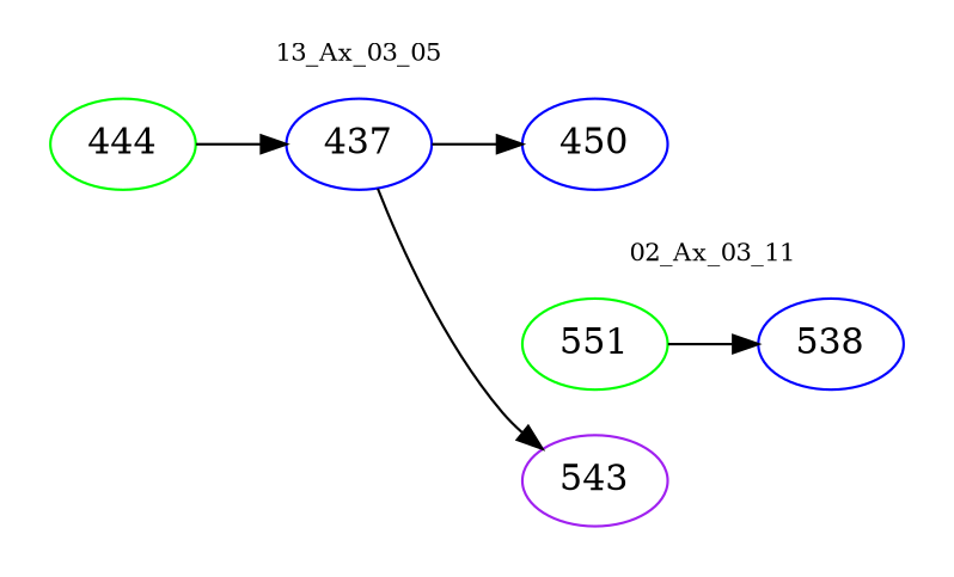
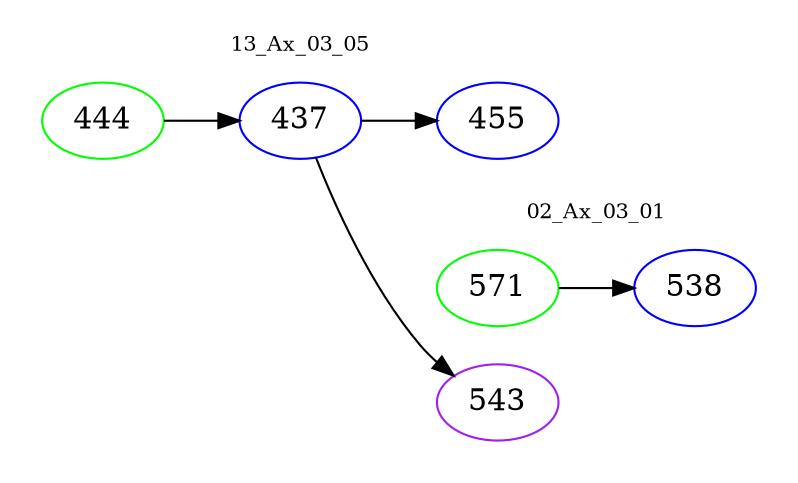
  digraph {
    rankdir=LR
    node [color=blue]
    edge [color=black]
    n1 [color=green label=444]
    n2 [label=437]
-   n3 [label=450]
-   n4 [color=green label=551]
+   n3 [label=455]
+   n4 [color=green label=571]
    n5 [label=538]
    n6 [color=purple label=543]
    subgraph cluster_1 {
      color=white
      fontsize=10
      label="13_Ax_03_05"
      n1
      n2
      n3
    }
    subgraph cluster_2 {
      color=white
      fontsize=10
-     label="02_Ax_03_11"
+     label="02_Ax_03_01"
      n4
      n5
      n6
    }
    n1 -> n2
    n2 -> n3
    n2 -> n6
    n4 -> n5
  }
